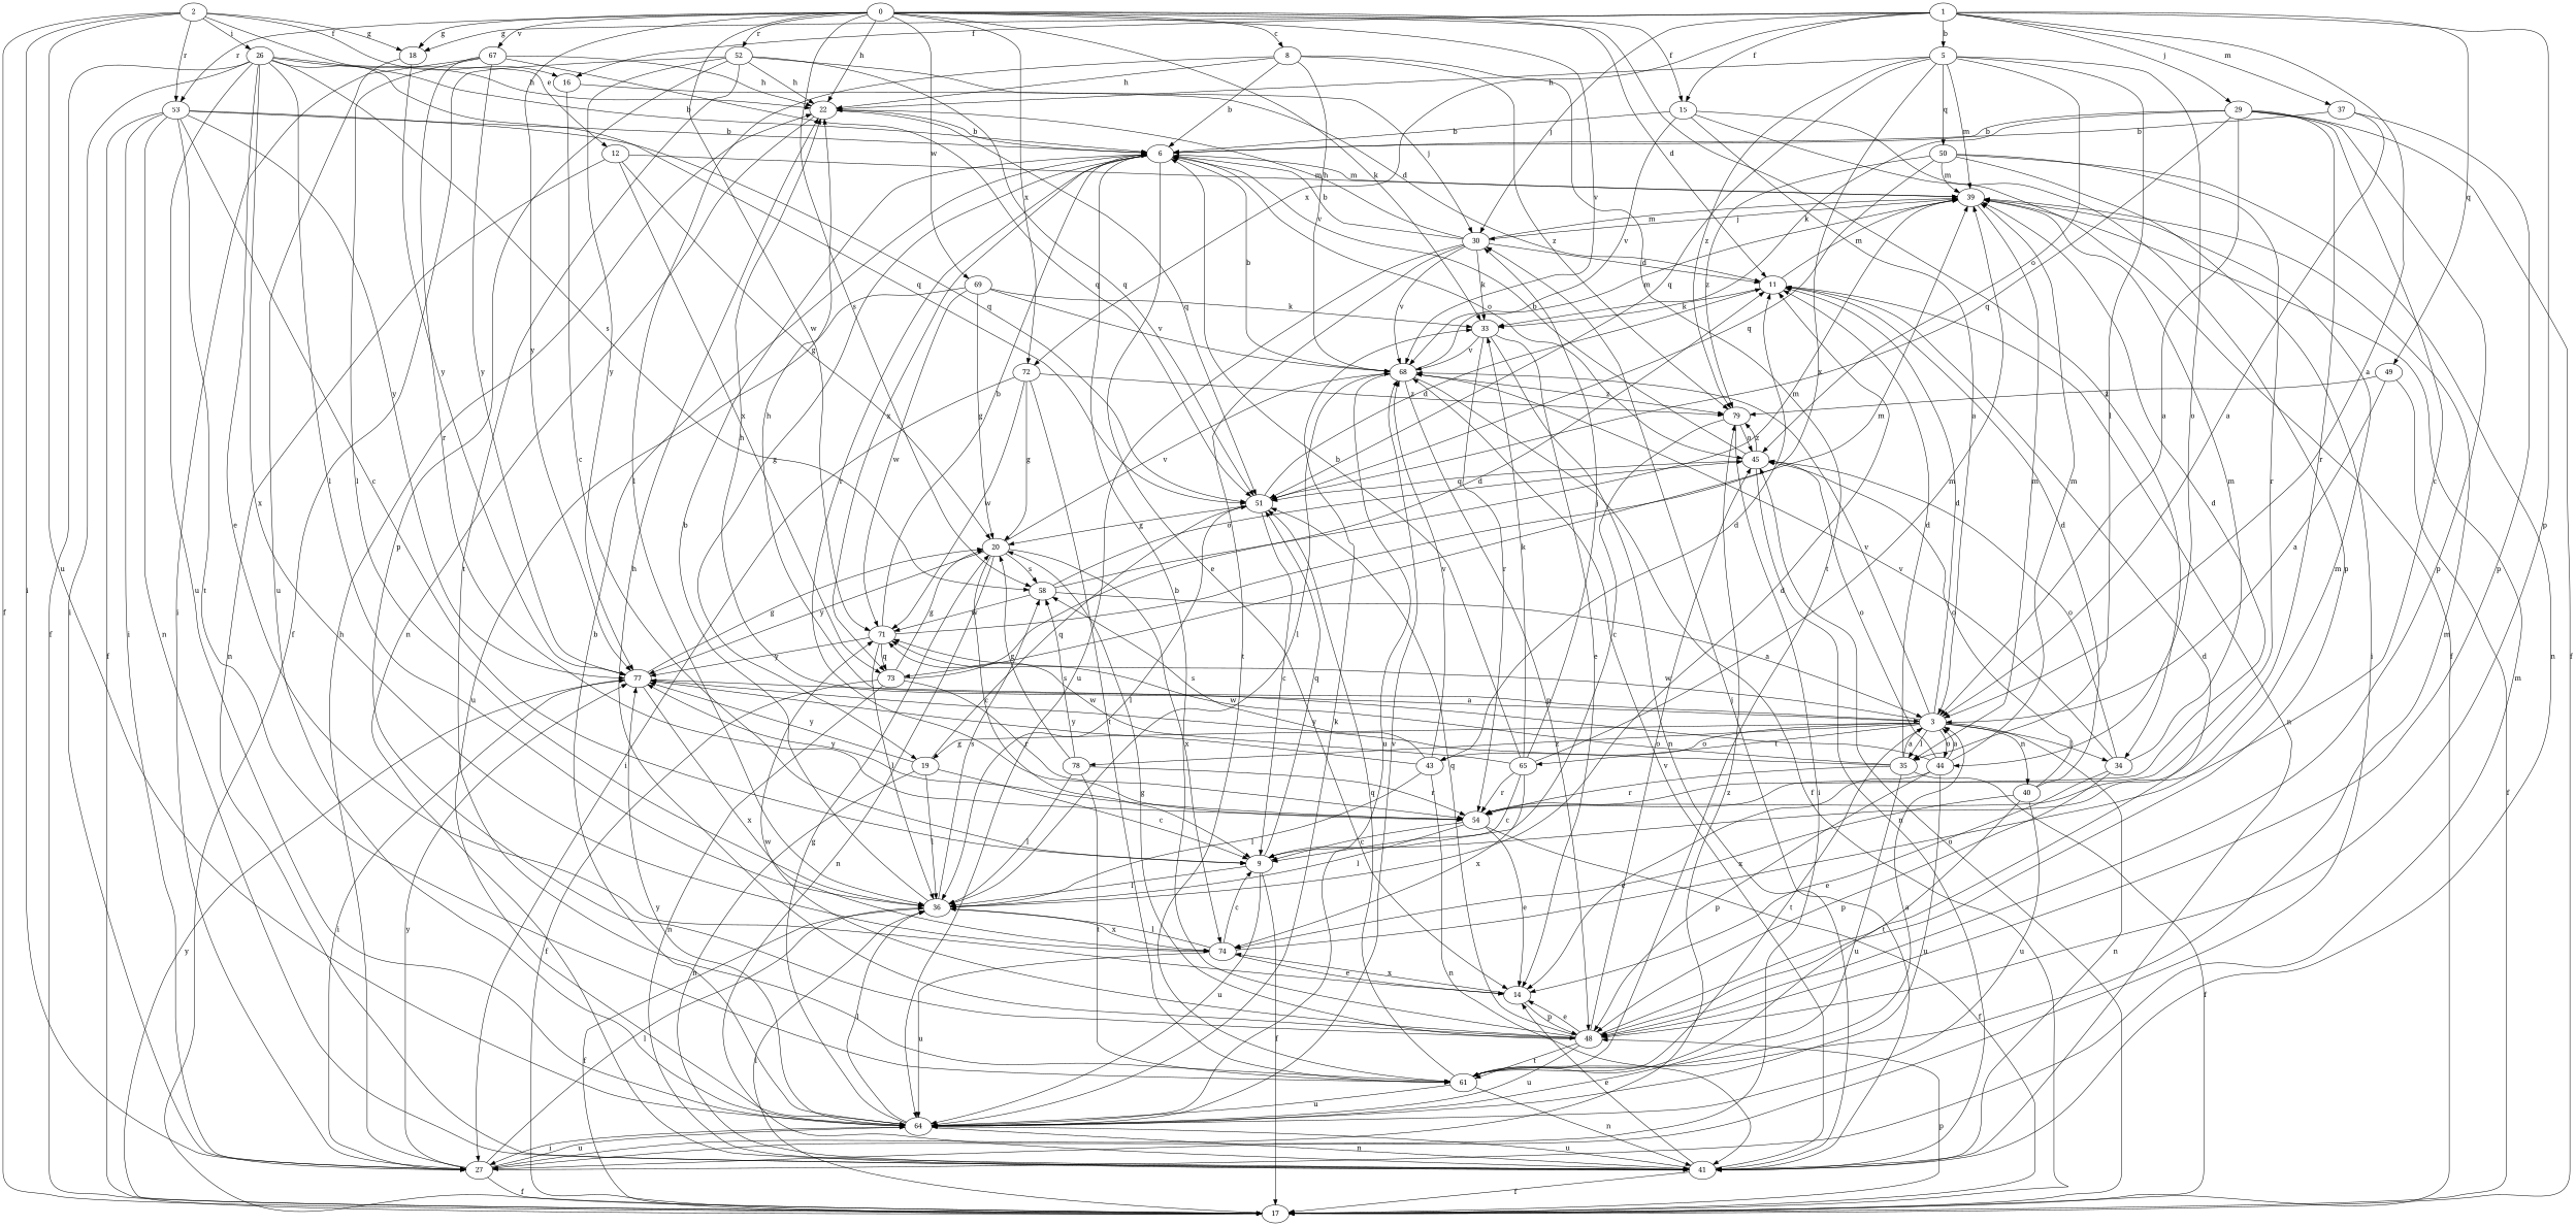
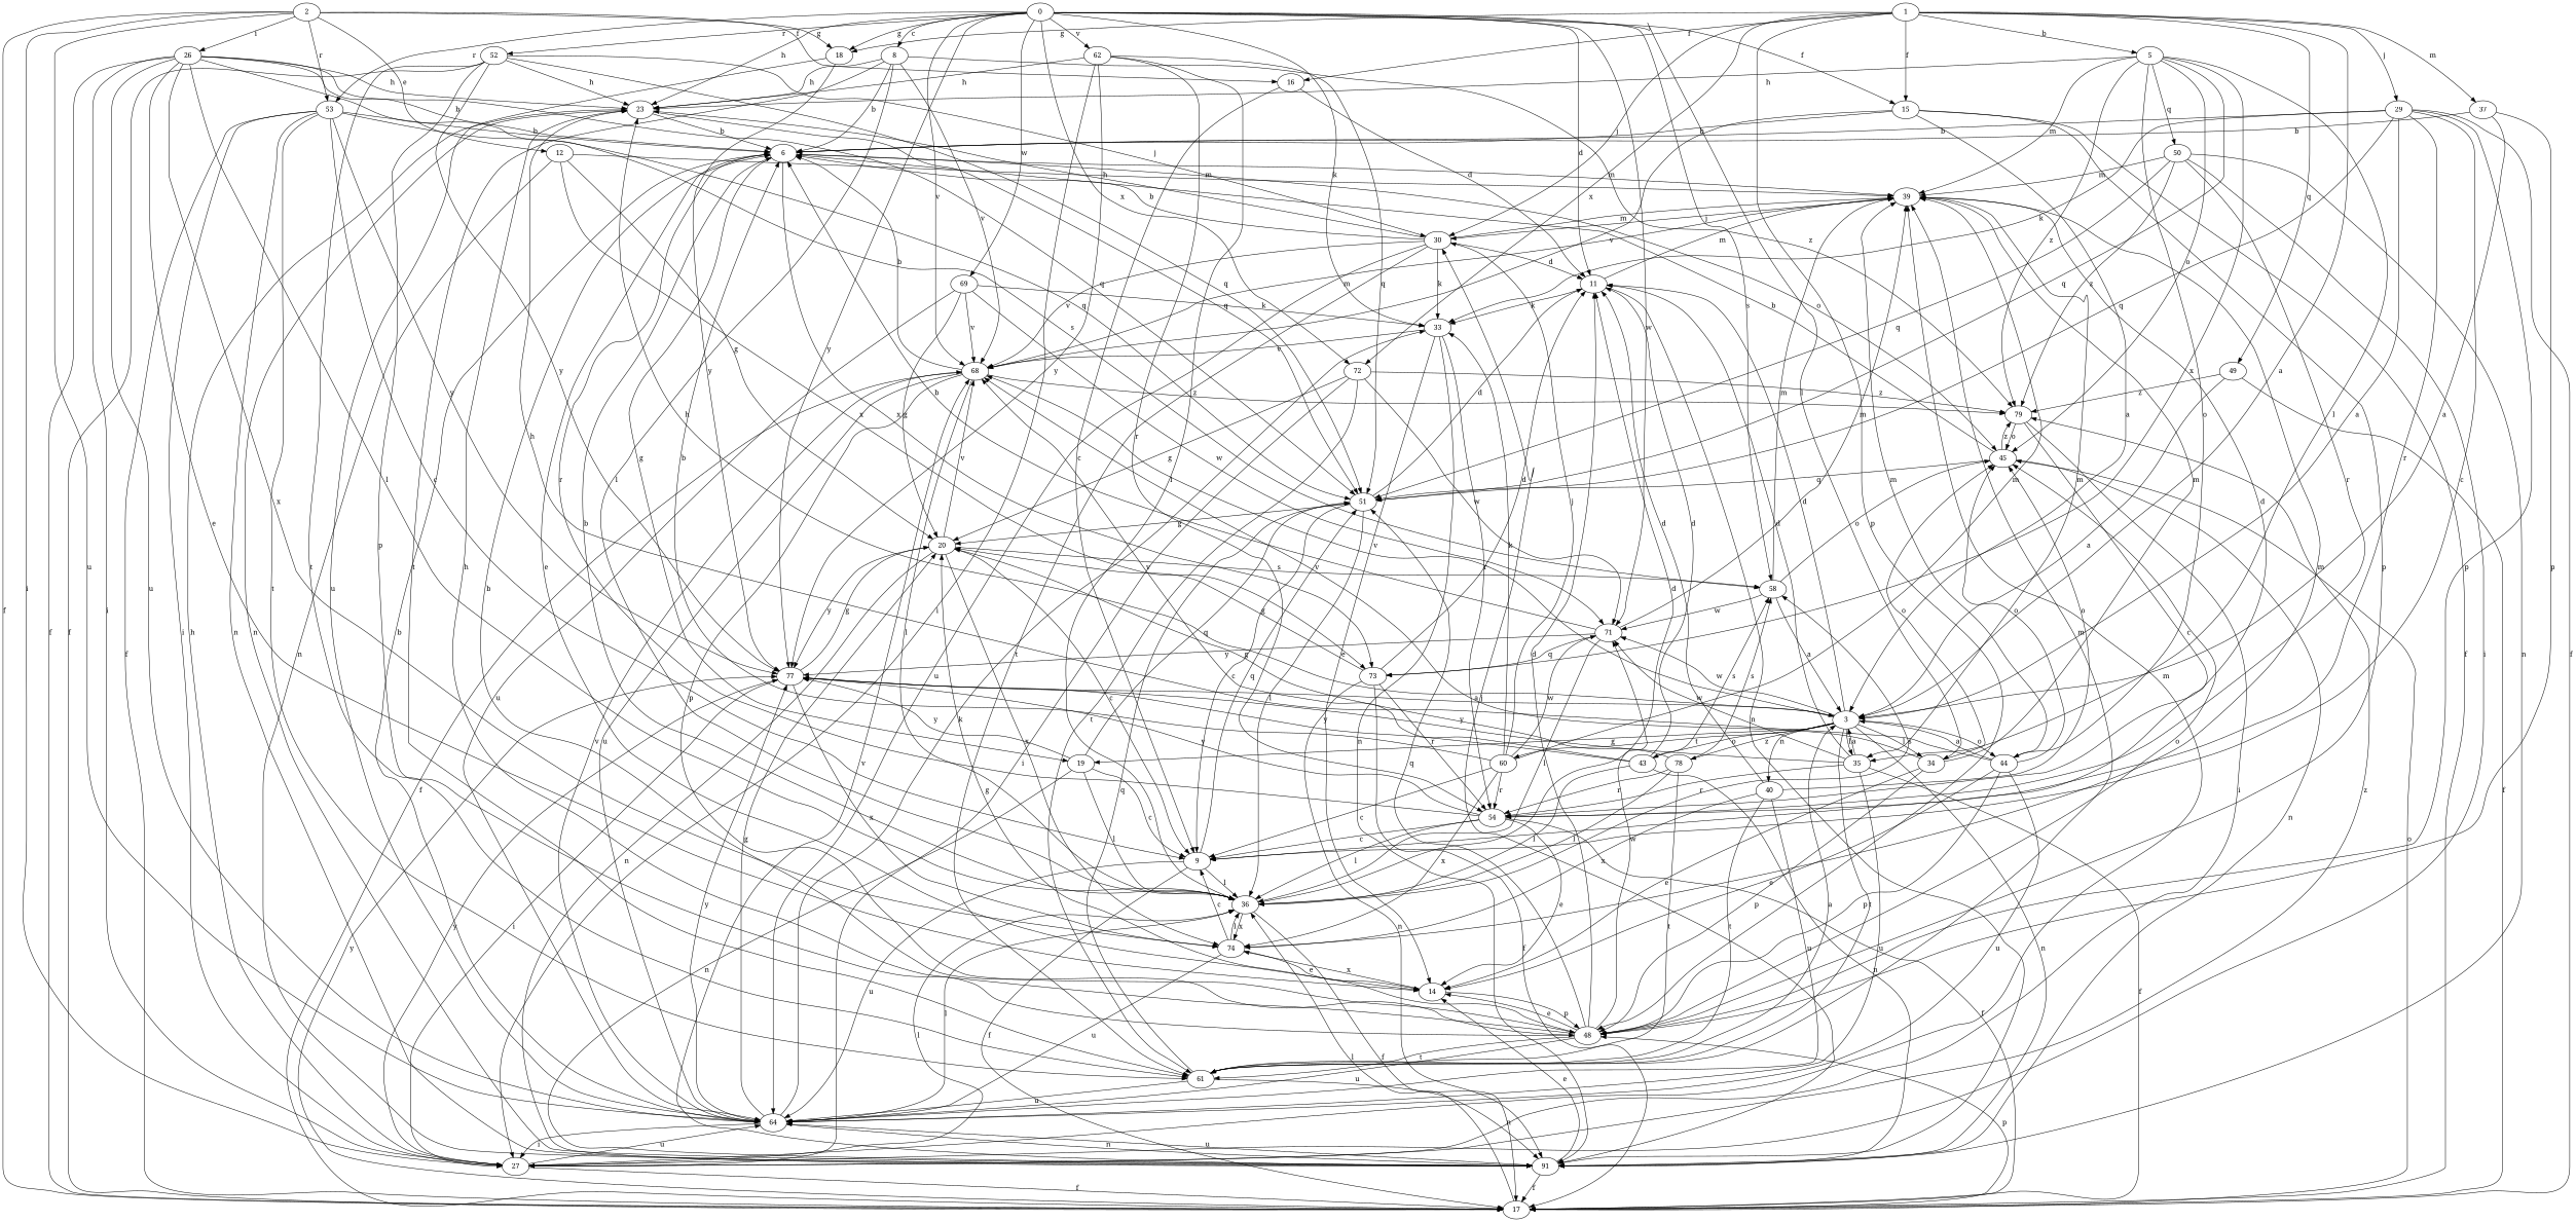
  strict digraph {
    fontname="Noto Serif"
    node [fontname="Noto Serif"]
    edge [fontname="Noto Serif"]
    0
    8
    11
    15
    18
-   23 [label=22]
+   23
    33
    34
    52
    53
    58
-   67
+   67 [label=62]
    68
    69
    71
    72
    77
    61
    79
    6
    36
-   41
+   41 [label=91]
    39
    3
    48
    17
    64
    51
    14
    54
    45
    30
    27
    9
    20
    73
    74
    1
    5
    16
    29
    37
    49
    19
    35
    40
    43
    44
-   60 [label=65]
+   60
    78
    50
    2
    12
    26
    0 -> 8 [label=c]
    0 -> 11 [label=d]
    0 -> 15 [label=f]
    0 -> 18 [label=g]
    0 -> 23 [label=h]
    0 -> 33 [label=k]
    0 -> 34 [label=l]
    0 -> 52 [label=r]
    0 -> 53 [label=r]
    0 -> 58 [label=s]
    0 -> 67 [label=v]
    0 -> 68 [label=v]
    0 -> 69 [label=w]
    0 -> 71 [label=w]
    0 -> 72 [label=x]
    0 -> 77 [label=y]
    8 -> 23 [label=h]
    8 -> 68 [label=v]
    8 -> 61 [label=t]
    8 -> 79 [label=z]
    8 -> 6 [label=b]
    8 -> 36 [label=l]
    11 -> 33 [label=k]
    11 -> 41 [label=n]
    11 -> 39 [label=m]
    15 -> 68 [label=v]
    15 -> 6 [label=b]
    15 -> 3 [label=a]
    15 -> 48 [label=p]
    15 -> 17 [label=f]
    18 -> 77 [label=y]
    18 -> 64 [label=u]
    23 -> 6 [label=b]
    23 -> 41 [label=n]
    23 -> 51 [label=q]
    33 -> 68 [label=v]
    33 -> 41 [label=n]
    33 -> 14 [label=e]
    33 -> 54 [label=r]
    34 -> 68 [label=v]
    34 -> 39 [label=m]
    34 -> 48 [label=p]
    34 -> 14 [label=e]
    34 -> 45 [label=o]
    52 -> 23 [label=h]
    52 -> 77 [label=y]
    52 -> 61 [label=t]
    52 -> 48 [label=p]
    52 -> 17 [label=f]
    52 -> 51 [label=q]
    52 -> 30 [label=j]
    53 -> 77 [label=y]
    53 -> 61 [label=t]
    53 -> 6 [label=b]
    53 -> 41 [label=n]
    53 -> 17 [label=f]
    53 -> 51 [label=q]
    53 -> 27 [label=i]
    53 -> 9 [label=c]
    58 -> 71 [label=w]
    58 -> 39 [label=m]
    58 -> 3 [label=a]
    58 -> 45 [label=o]
    67 -> 23 [label=h]
    67 -> 77 [label=y]
    67 -> 36 [label=l]
    67 -> 51 [label=q]
    67 -> 54 [label=r]
    67 -> 27 [label=i]
    68 -> 79 [label=z]
    68 -> 6 [label=b]
    68 -> 36 [label=l]
    68 -> 39 [label=m]
    68 -> 48 [label=p]
    68 -> 17 [label=f]
    68 -> 64 [label=u]
    69 -> 33 [label=k]
    69 -> 68 [label=v]
    69 -> 71 [label=w]
    69 -> 64 [label=u]
    69 -> 20 [label=g]
    71 -> 77 [label=y]
    71 -> 6 [label=b]
    71 -> 36 [label=l]
    71 -> 39 [label=m]
    71 -> 73 [label=q]
    72 -> 71 [label=w]
    72 -> 61 [label=t]
    72 -> 79 [label=z]
    72 -> 27 [label=i]
    72 -> 20 [label=g]
    77 -> 3 [label=a]
    77 -> 27 [label=i]
    77 -> 20 [label=g]
    77 -> 74 [label=x]
    61 -> 41 [label=n]
    61 -> 39 [label=m]
    61 -> 3 [label=a]
    61 -> 64 [label=u]
    61 -> 51 [label=q]
    79 -> 45 [label=o]
    79 -> 27 [label=i]
    79 -> 9 [label=c]
    6 -> 39 [label=m]
    6 -> 14 [label=e]
-   6 -> 54 [label=r]
+   54 -> 6 [label=r]
    6 -> 45 [label=o]
    6 -> 73 [label=x]
    6 -> 19 [label=g]
    36 -> 11 [label=d]
    36 -> 58 [label=s]
    36 -> 6 [label=b]
    36 -> 17 [label=f]
    36 -> 74 [label=x]
    41 -> 68 [label=v]
    41 -> 17 [label=f]
    41 -> 64 [label=u]
    41 -> 14 [label=e]
    41 -> 30 [label=j]
    39 -> 30 [label=j]
    39 -> 35 [label=m]
    3 -> 11 [label=d]
    3 -> 23 [label=h]
    3 -> 34 [label=l]
    3 -> 68 [label=v]
    3 -> 71 [label=w]
    3 -> 61 [label=t]
    3 -> 41 [label=n]
    3 -> 19 [label=g]
    3 -> 35 [label=l]
    3 -> 40 [label=n]
    3 -> 43 [label=o]
    3 -> 44 [label=o]
    3 -> 60 [label=t]
    3 -> 78 [label=z]
    48 -> 11 [label=d]
    48 -> 23 [label=h]
    48 -> 71 [label=w]
    48 -> 61 [label=t]
    48 -> 6 [label=b]
    48 -> 64 [label=u]
    48 -> 51 [label=q]
    48 -> 14 [label=e]
    48 -> 45 [label=o]
    48 -> 20 [label=g]
    17 -> 77 [label=y]
    17 -> 36 [label=l]
    17 -> 48 [label=p]
    17 -> 45 [label=o]
    64 -> 33 [label=k]
    64 -> 68 [label=v]
    64 -> 77 [label=y]
    64 -> 6 [label=b]
    64 -> 36 [label=l]
    64 -> 41 [label=n]
    64 -> 27 [label=i]
    64 -> 20 [label=g]
    51 -> 11 [label=d]
    51 -> 36 [label=l]
    51 -> 9 [label=c]
    51 -> 20 [label=g]
    14 -> 48 [label=p]
    14 -> 74 [label=x]
    54 -> 77 [label=y]
    54 -> 36 [label=l]
    54 -> 39 [label=d]
    54 -> 17 [label=f]
    54 -> 14 [label=e]
    54 -> 9 [label=c]
    45 -> 79 [label=z]
    45 -> 6 [label=b]
    45 -> 41 [label=n]
    45 -> 51 [label=q]
    30 -> 11 [label=d]
    30 -> 23 [label=h]
    30 -> 33 [label=k]
    30 -> 68 [label=v]
    30 -> 61 [label=t]
    30 -> 6 [label=b]
    30 -> 39 [label=m]
    30 -> 64 [label=u]
    27 -> 23 [label=h]
    27 -> 77 [label=y]
    27 -> 79 [label=z]
    27 -> 36 [label=l]
    27 -> 39 [label=m]
    27 -> 17 [label=f]
    27 -> 64 [label=u]
    9 -> 36 [label=l]
    9 -> 17 [label=f]
    9 -> 64 [label=u]
    9 -> 51 [label=q]
    20 -> 58 [label=s]
    20 -> 68 [label=v]
    20 -> 77 [label=y]
    20 -> 41 [label=n]
    20 -> 9 [label=c]
    20 -> 74 [label=x]
    73 -> 11 [label=d]
    73 -> 41 [label=n]
    73 -> 17 [label=f]
    73 -> 54 [label=r]
    73 -> 20 [label=g]
    74 -> 36 [label=l]
    74 -> 39 [label=m]
    74 -> 64 [label=u]
    74 -> 14 [label=e]
    74 -> 9 [label=c]
    1 -> 15 [label=f]
    1 -> 18 [label=g]
    1 -> 72 [label=x]
    1 -> 3 [label=a]
    1 -> 48 [label=p]
    1 -> 30 [label=j]
    1 -> 5 [label=b]
    1 -> 16 [label=f]
    1 -> 29 [label=j]
    1 -> 37 [label=m]
    1 -> 49 [label=q]
    5 -> 23 [label=h]
    5 -> 79 [label=z]
    5 -> 39 [label=m]
    5 -> 51 [label=q]
    5 -> 45 [label=o]
    5 -> 73 [label=x]
    5 -> 35 [label=l]
    5 -> 44 [label=o]
    5 -> 50 [label=q]
    16 -> 11 [label=d]
    16 -> 9 [label=c]
    29 -> 33 [label=k]
    29 -> 6 [label=b]
    29 -> 3 [label=a]
    29 -> 48 [label=p]
    29 -> 17 [label=f]
    29 -> 51 [label=q]
    29 -> 54 [label=r]
    29 -> 9 [label=c]
    37 -> 6 [label=b]
    37 -> 3 [label=a]
    37 -> 48 [label=p]
    49 -> 79 [label=z]
    49 -> 3 [label=a]
    49 -> 17 [label=f]
    19 -> 77 [label=y]
    19 -> 36 [label=l]
    19 -> 41 [label=n]
    19 -> 51 [label=q]
    19 -> 9 [label=c]
    35 -> 11 [label=d]
    35 -> 71 [label=w]
    35 -> 77 [label=y]
    35 -> 3 [label=a]
    35 -> 17 [label=f]
    35 -> 64 [label=u]
    35 -> 54 [label=r]
    40 -> 11 [label=d]
    40 -> 61 [label=t]
    40 -> 64 [label=u]
    40 -> 45 [label=o]
    40 -> 74 [label=x]
    43 -> 11 [label=d]
    43 -> 58 [label=s]
    43 -> 68 [label=v]
    43 -> 77 [label=y]
    43 -> 36 [label=l]
    43 -> 41 [label=n]
    44 -> 23 [label=h]
    44 -> 39 [label=m]
    44 -> 3 [label=a]
    44 -> 48 [label=p]
    44 -> 64 [label=u]
    44 -> 14 [label=e]
    44 -> 45 [label=o]
    60 -> 33 [label=k]
    60 -> 71 [label=w]
    60 -> 6 [label=b]
    60 -> 39 [label=m]
    60 -> 54 [label=r]
    60 -> 30 [label=j]
    60 -> 9 [label=c]
    60 -> 74 [label=x]
    78 -> 58 [label=s]
    78 -> 61 [label=t]
    78 -> 36 [label=l]
    78 -> 54 [label=r]
    78 -> 20 [label=g]
    50 -> 79 [label=z]
    50 -> 41 [label=n]
    50 -> 39 [label=m]
    50 -> 51 [label=q]
    50 -> 54 [label=r]
    50 -> 27 [label=i]
    2 -> 18 [label=g]
    2 -> 53 [label=r]
    2 -> 17 [label=f]
    2 -> 64 [label=u]
    2 -> 27 [label=i]
    2 -> 16 [label=f]
    2 -> 12 [label=e]
    2 -> 26 [label=i]
    12 -> 41 [label=n]
    12 -> 39 [label=m]
    12 -> 20 [label=g]
    12 -> 73 [label=x]
    26 -> 23 [label=h]
    26 -> 58 [label=s]
    26 -> 6 [label=b]
    26 -> 36 [label=l]
    26 -> 17 [label=f]
    26 -> 64 [label=u]
    26 -> 51 [label=q]
    26 -> 14 [label=e]
    26 -> 27 [label=i]
    26 -> 74 [label=x]
  }
